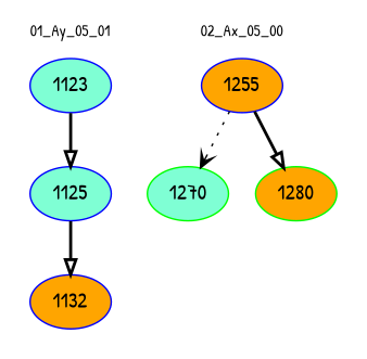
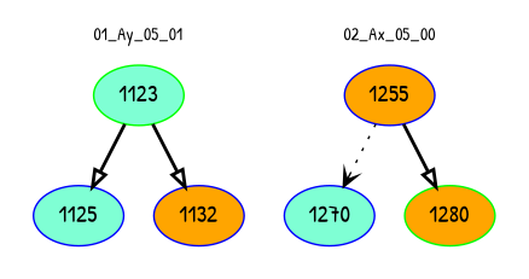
  digraph {
    fontname="Patrick Hand"
    node [color=blue fillcolor=aquamarine fontname="Patrick Hand" style=filled]
    edge [arrowhead=onormal color=black fontname="Patrick Hand" style=bold]
-   n1 [label=1123]
+   n1 [color=green label=1123]
    n2 [label=1125]
    n3 [fillcolor=orange label=1132]
    n4 [fillcolor=orange label=1255]
-   n5 [color=green label=1270]
+   n5 [label=1270]
    n6 [color=green fillcolor=orange label=1280]
    subgraph cluster_1 {
      color=white
      fontsize=10
      label="01_Ay_05_01"
      n1
      n2
      n3
    }
    subgraph cluster_2 {
      color=white
      fontsize=10
      label="02_Ax_05_00"
      n4
      n5
      n6
    }
    n1 -> n2
-   n2 -> n3
+   n1 -> n3
    n4 -> n5 [arrowhead=vee style=dotted]
    n4 -> n6
  }
